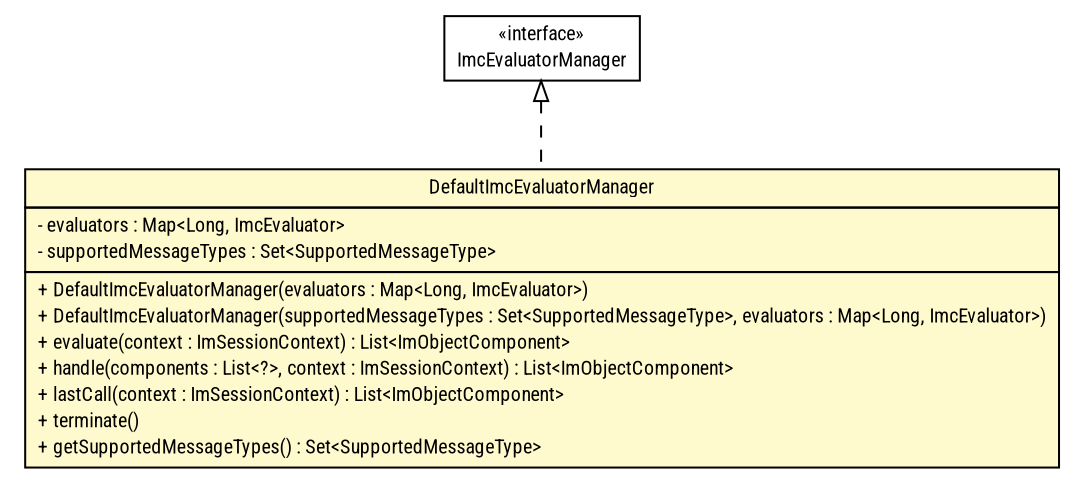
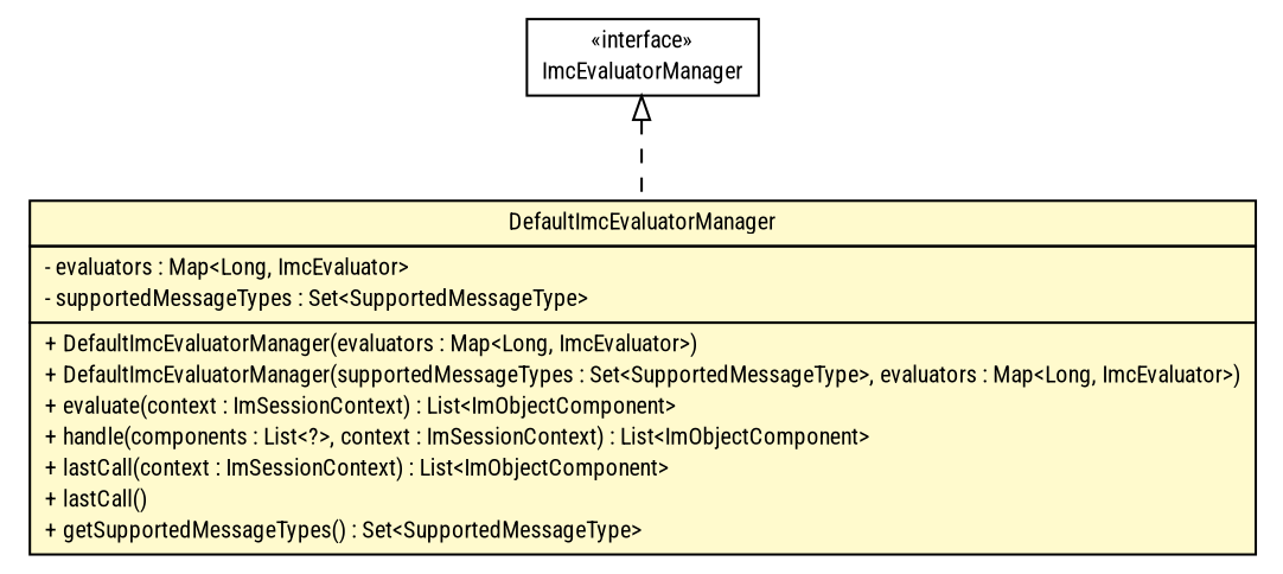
  digraph {
    nodesep=0.25
    ranksep=0.5
    fontname="Roboto Condensed"
    node [fontcolor=black fontname="Roboto Condensed" fontsize=10.0 shape=plaintext]
    n1 [label=<<table title="de.hsbremen.tc.tnc.im.evaluate.ImcEvaluatorManager" border="0" cellborder="1" cellspacing="0" cellpadding="2" port="p" href="../ImcEvaluatorManager.html"> 		<tr><td><table border="0" cellspacing="0" cellpadding="1"> <tr><td align="center" balign="center"> &#171;interface&#187; </td></tr> <tr><td align="center" balign="center"> ImcEvaluatorManager </td></tr> 		</table></td></tr> 		</table>>]
-   n2 [label=<<table title="de.hsbremen.tc.tnc.im.evaluate.simple.DefaultImcEvaluatorManager" border="0" cellborder="1" cellspacing="0" cellpadding="2" port="p" bgcolor="lemonChiffon" href="./DefaultImcEvaluatorManager.html"> 		<tr><td><table border="0" cellspacing="0" cellpadding="1"> <tr><td align="center" balign="center"> DefaultImcEvaluatorManager </td></tr> 		</table></td></tr> 		<tr><td><table border="0" cellspacing="0" cellpadding="1"> <tr><td align="left" balign="left"> - evaluators : Map&lt;Long, ImcEvaluator&gt; </td></tr> <tr><td align="left" balign="left"> - supportedMessageTypes : Set&lt;SupportedMessageType&gt; </td></tr> 		</table></td></tr> 		<tr><td><table border="0" cellspacing="0" cellpadding="1"> <tr><td align="left" balign="left"> + DefaultImcEvaluatorManager(evaluators : Map&lt;Long, ImcEvaluator&gt;) </td></tr> <tr><td align="left" balign="left"> + DefaultImcEvaluatorManager(supportedMessageTypes : Set&lt;SupportedMessageType&gt;, evaluators : Map&lt;Long, ImcEvaluator&gt;) </td></tr> <tr><td align="left" balign="left"> + evaluate(context : ImSessionContext) : List&lt;ImObjectComponent&gt; </td></tr> <tr><td align="left" balign="left"> + handle(components : List&lt;?&gt;, context : ImSessionContext) : List&lt;ImObjectComponent&gt; </td></tr> <tr><td align="left" balign="left"> + lastCall(context : ImSessionContext) : List&lt;ImObjectComponent&gt; </td></tr> <tr><td align="left" balign="left"> + terminate() </td></tr> <tr><td align="left" balign="left"> + getSupportedMessageTypes() : Set&lt;SupportedMessageType&gt; </td></tr> 		</table></td></tr> 		</table>>]
+   n2 [label=<<table title="de.hsbremen.tc.tnc.im.evaluate.simple.DefaultImcEvaluatorManager" border="0" cellborder="1" cellspacing="0" cellpadding="2" port="p" bgcolor="lemonChiffon" href="./DefaultImcEvaluatorManager.html"> 		<tr><td><table border="0" cellspacing="0" cellpadding="1"> <tr><td align="center" balign="center"> DefaultImcEvaluatorManager </td></tr> 		</table></td></tr> 		<tr><td><table border="0" cellspacing="0" cellpadding="1"> <tr><td align="left" balign="left"> - evaluators : Map&lt;Long, ImcEvaluator&gt; </td></tr> <tr><td align="left" balign="left"> - supportedMessageTypes : Set&lt;SupportedMessageType&gt; </td></tr> 		</table></td></tr> 		<tr><td><table border="0" cellspacing="0" cellpadding="1"> <tr><td align="left" balign="left"> + DefaultImcEvaluatorManager(evaluators : Map&lt;Long, ImcEvaluator&gt;) </td></tr> <tr><td align="left" balign="left"> + DefaultImcEvaluatorManager(supportedMessageTypes : Set&lt;SupportedMessageType&gt;, evaluators : Map&lt;Long, ImcEvaluator&gt;) </td></tr> <tr><td align="left" balign="left"> + evaluate(context : ImSessionContext) : List&lt;ImObjectComponent&gt; </td></tr> <tr><td align="left" balign="left"> + handle(components : List&lt;?&gt;, context : ImSessionContext) : List&lt;ImObjectComponent&gt; </td></tr> <tr><td align="left" balign="left"> + lastCall(context : ImSessionContext) : List&lt;ImObjectComponent&gt; </td></tr> <tr><td align="left" balign="left"> + lastCall() </td></tr> <tr><td align="left" balign="left"> + getSupportedMessageTypes() : Set&lt;SupportedMessageType&gt; </td></tr> 		</table></td></tr> 		</table>>]
    n1 -> n2 [arrowtail=empty dir=back fontname="Roboto Condensed" fontsize=10 headport=p labelfontname=Helvetica labelfontsize=10 style=dashed tailport=p]
  }
